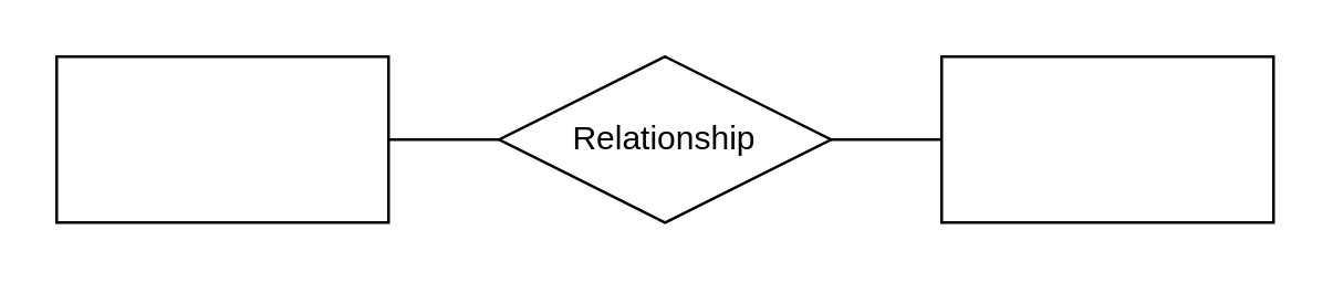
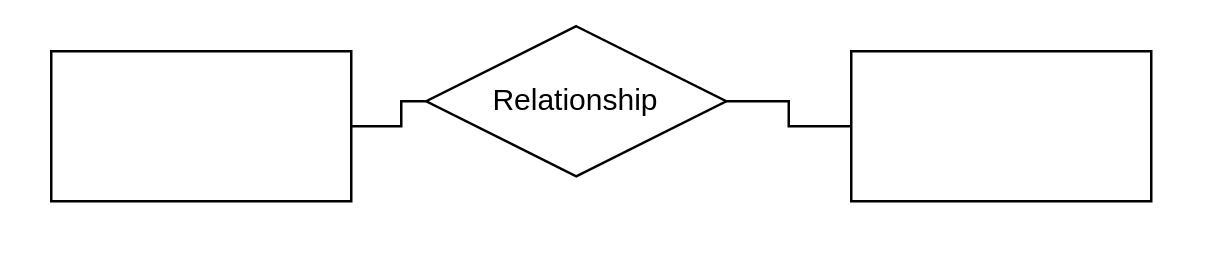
  <mxCell id="0" />
  <mxCell id="1" parent="0" />
  <mxCell id="2" style="edgeStyle=orthogonalEdgeStyle;rounded=0;orthogonalLoop=1;jettySize=auto;html=1;entryX=0;entryY=0.5;entryDx=0;entryDy=0;endArrow=none;endFill=0;" parent="1" source="3" target="6" edge="1"><mxGeometry relative="1" as="geometry" /></mxCell>
  <mxCell id="3" value="" style="rounded=0;whiteSpace=wrap;html=1;" parent="1" vertex="1"><mxGeometry x="20" y="20" width="120" height="60" as="geometry" /></mxCell>
  <mxCell id="4" value="" style="rounded=0;whiteSpace=wrap;html=1;" parent="1" vertex="1"><mxGeometry x="340" y="20" width="120" height="60" as="geometry" /></mxCell>
  <mxCell id="5" style="edgeStyle=orthogonalEdgeStyle;rounded=0;orthogonalLoop=1;jettySize=auto;html=1;exitX=1;exitY=0.5;exitDx=0;exitDy=0;entryX=0;entryY=0.5;entryDx=0;entryDy=0;endArrow=none;endFill=0;" parent="1" source="6" target="4" edge="1"><mxGeometry relative="1" as="geometry" /></mxCell>
- <mxCell id="6" value="Relationship" style="shape=rhombus;perimeter=rhombusPerimeter;whiteSpace=wrap;html=1;align=center;" parent="1" vertex="1"><mxGeometry x="180" y="20" width="120" height="60" as="geometry" /></mxCell>
+ <mxCell id="6" value="Relationship" style="shape=rhombus;perimeter=rhombusPerimeter;whiteSpace=wrap;html=1;align=center;" parent="1" vertex="1"><mxGeometry x="170" y="10" width="120" height="60" as="geometry" /></mxCell>
